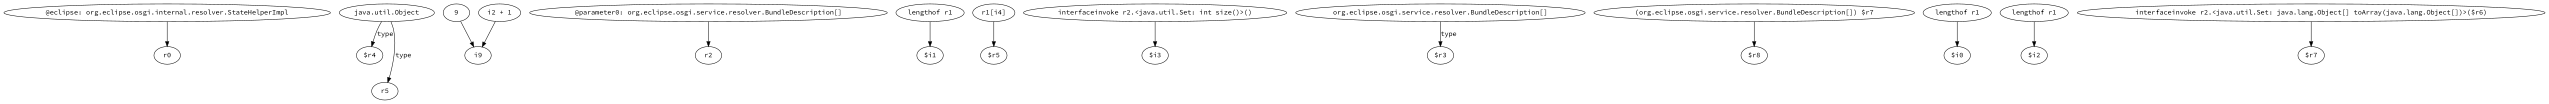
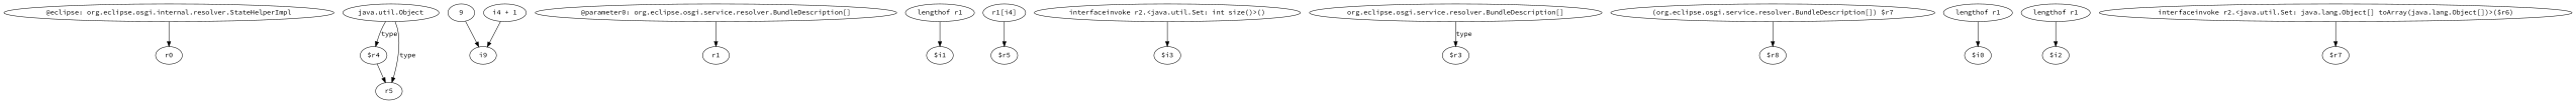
  digraph {
    fontname="Source Code Pro"
    node [fontname="Source Code Pro"]
    edge [fontname="Source Code Pro"]
    n1 [label="@eclipse: org.eclipse.osgi.internal.resolver.StateHelperImpl"]
    n2 [label=r0]
    n3 [label="$r4"]
    n4 [label=r5]
    n5 [label=9]
    n6 [label=i9]
    n7 [label="@parameter0: org.eclipse.osgi.service.resolver.BundleDescription[]"]
-   n8 [label=r2]
+   n8 [label=r1]
    n9 [label="lengthof r1"]
    n10 [label="$i1"]
    n11 [label="r1[i4]"]
    n12 [label="$r5"]
    n13 [label="interfaceinvoke r2.<java.util.Set: int size()>()"]
    n14 [label="$i3"]
    n15 [label="org.eclipse.osgi.service.resolver.BundleDescription[]"]
    n16 [label="$r3"]
    n17 [label="(org.eclipse.osgi.service.resolver.BundleDescription[]) $r7"]
    n18 [label="$r8"]
-   n19 [label="i2 + 1"]
+   n19 [label="i4 + 1"]
    n20 [label="java.util.Object"]
    n21 [label="lengthof r1"]
    n22 [label="$i0"]
    n23 [label="lengthof r1"]
    n24 [label="$i2"]
    n25 [label="interfaceinvoke r2.<java.util.Set: java.lang.Object[] toArray(java.lang.Object[])>($r6)"]
    n26 [label="$r7"]
    n1 -> n2
+   n3 -> n4
    n5 -> n6
    n7 -> n8
    n9 -> n10
    n11 -> n12
    n13 -> n14
    n15 -> n16 [label=type]
    n17 -> n18
    n19 -> n6
    n20 -> n3 [label=type]
    n20 -> n4 [label=type]
    n21 -> n22
    n23 -> n24
    n25 -> n26
  }
